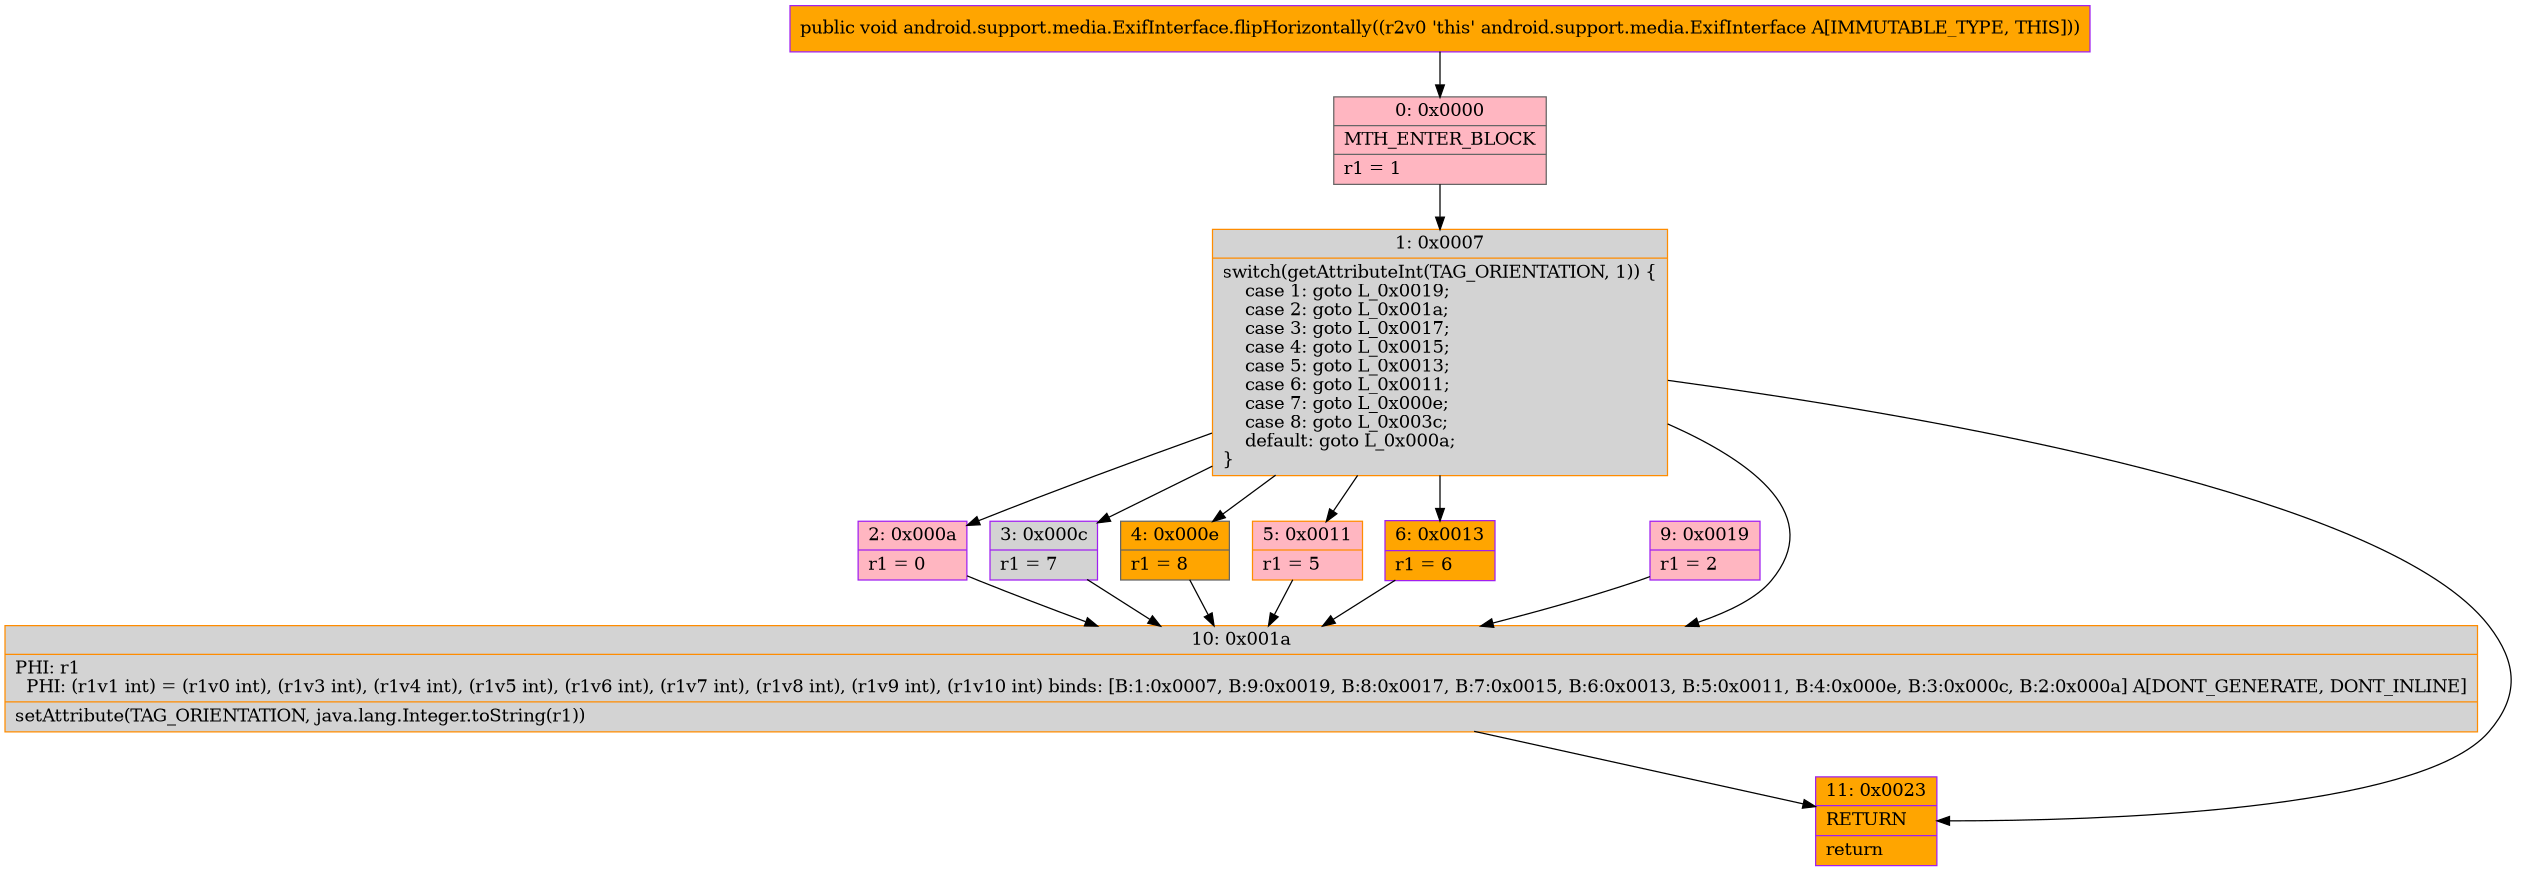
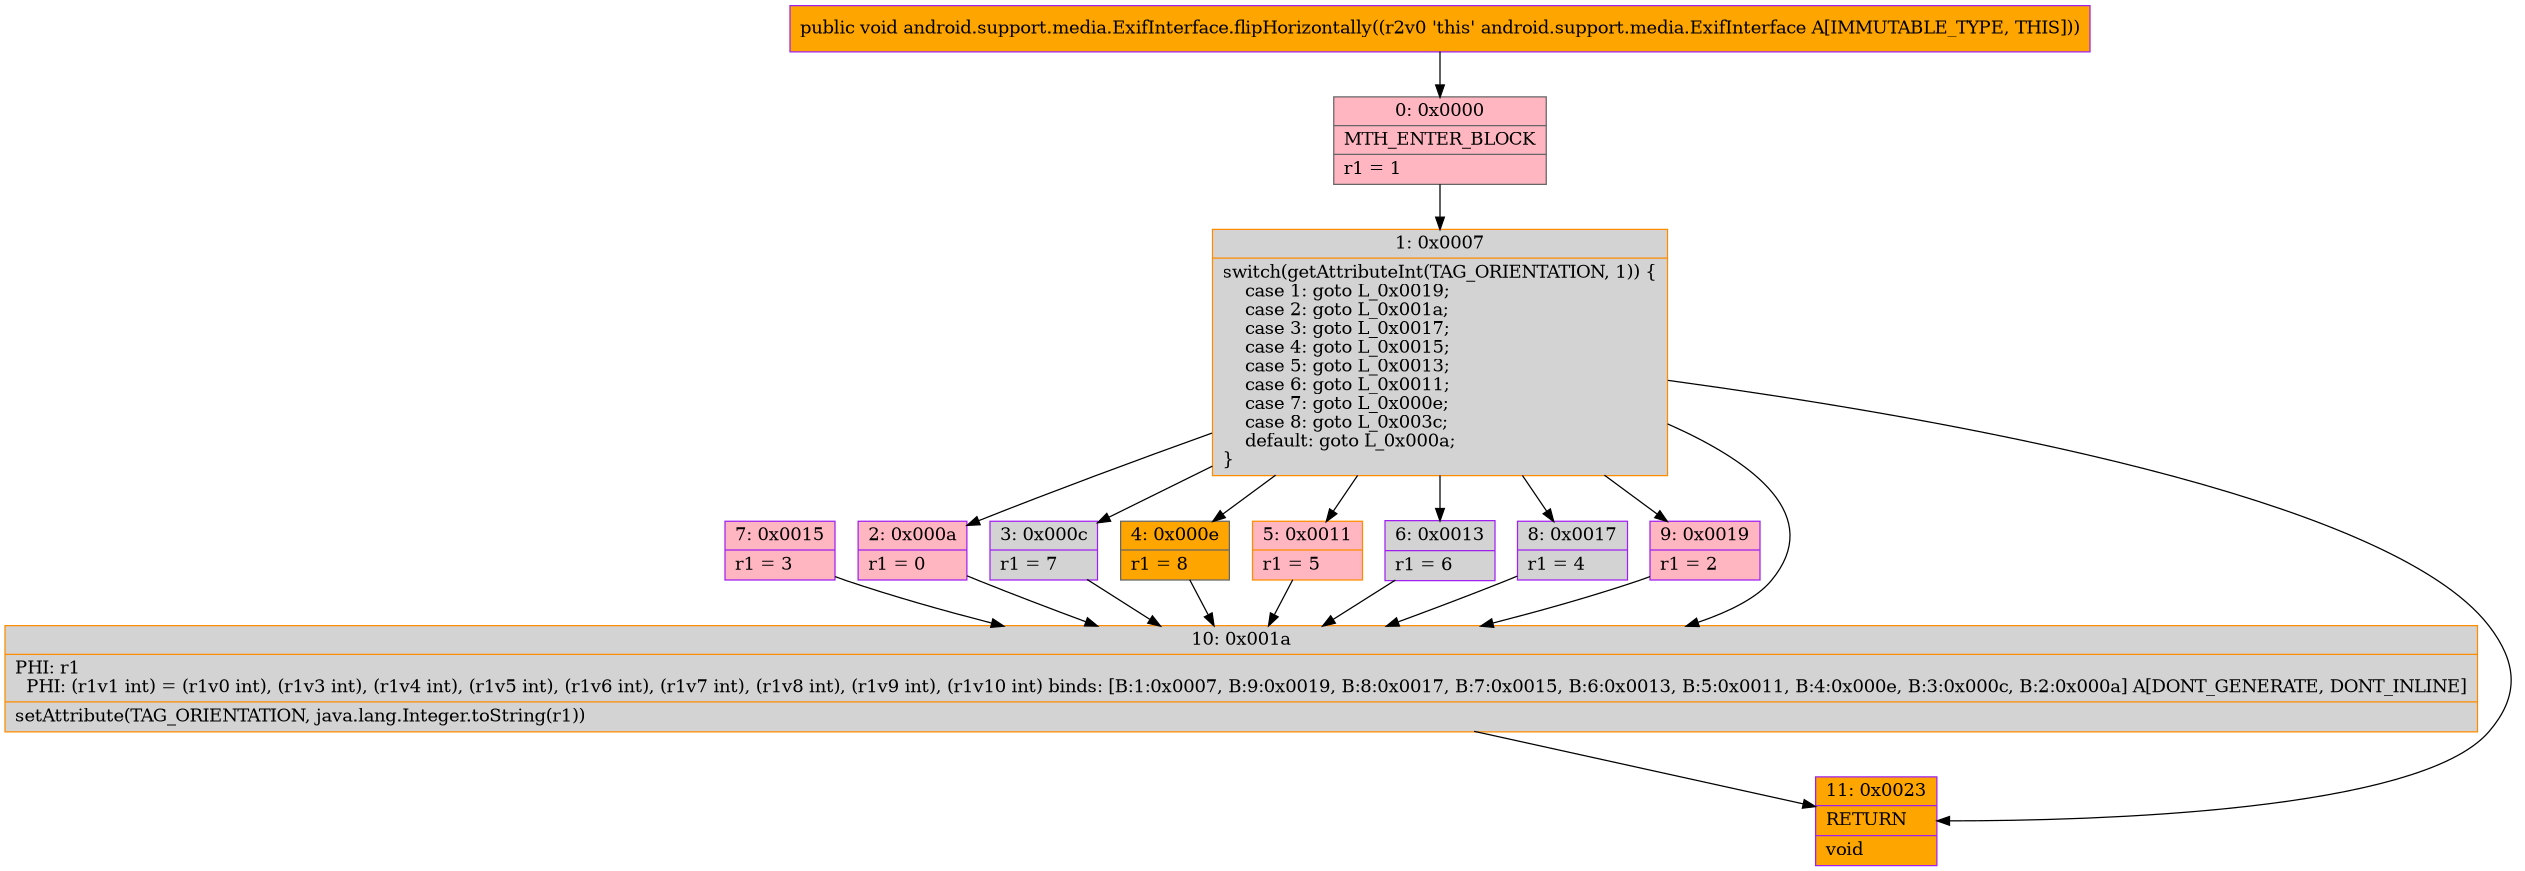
  digraph {
    node [color=purple fillcolor=lightpink shape=record style=filled]
    n1 [color=gray40 label="{0\:\ 0x0000|MTH_ENTER_BLOCK\l|r1 = 1\l}"]
    n2 [color=darkorange fillcolor=lightgrey label="{1\:\ 0x0007|switch(getAttributeInt(TAG_ORIENTATION, 1)) \{\l    case 1: goto L_0x0019;\l    case 2: goto L_0x001a;\l    case 3: goto L_0x0017;\l    case 4: goto L_0x0015;\l    case 5: goto L_0x0013;\l    case 6: goto L_0x0011;\l    case 7: goto L_0x000e;\l    case 8: goto L_0x003c;\l    default: goto L_0x000a;\l\}\l}"]
    n3 [label="{2\:\ 0x000a|r1 = 0\l}"]
    n4 [fillcolor=lightgrey label="{3\:\ 0x000c|r1 = 7\l}"]
    n5 [color=gray40 fillcolor=orange label="{4\:\ 0x000e|r1 = 8\l}"]
    n6 [color=darkorange label="{5\:\ 0x0011|r1 = 5\l}"]
-   n7 [fillcolor=orange label="{6\:\ 0x0013|r1 = 6\l}"]
+   n7 [fillcolor=lightgrey label="{6\:\ 0x0013|r1 = 6\l}"]
+   n8 [fillcolor=lightgrey label="{8\:\ 0x0017|r1 = 4\l}"]
    n9 [label="{9\:\ 0x0019|r1 = 2\l}"]
    n10 [color=darkorange fillcolor=lightgrey label="{10\:\ 0x001a|PHI: r1 \l  PHI: (r1v1 int) = (r1v0 int), (r1v3 int), (r1v4 int), (r1v5 int), (r1v6 int), (r1v7 int), (r1v8 int), (r1v9 int), (r1v10 int) binds: [B:1:0x0007, B:9:0x0019, B:8:0x0017, B:7:0x0015, B:6:0x0013, B:5:0x0011, B:4:0x000e, B:3:0x000c, B:2:0x000a] A[DONT_GENERATE, DONT_INLINE]\l|setAttribute(TAG_ORIENTATION, java.lang.Integer.toString(r1))\l}"]
-   n11 [fillcolor=orange label="{11\:\ 0x0023|RETURN\l|return\l}"]
+   n11 [fillcolor=orange label="{11\:\ 0x0023|RETURN\l|void\l}"]
+   n12 [label="{7\:\ 0x0015|r1 = 3\l}"]
    n13 [fillcolor=orange label="{public void android.support.media.ExifInterface.flipHorizontally((r2v0 'this' android.support.media.ExifInterface A[IMMUTABLE_TYPE, THIS])) }"]
    n1 -> n2
    n2 -> n3
    n2 -> n4
    n2 -> n5
    n2 -> n6
    n2 -> n7
+   n2 -> n8
+   n2 -> n9
    n2 -> n10
    n2 -> n11
    n3 -> n10
    n4 -> n10
    n5 -> n10
    n6 -> n10
    n7 -> n10
+   n8 -> n10
    n9 -> n10
    n10 -> n11
+   n12 -> n10
    n13 -> n1
  }
